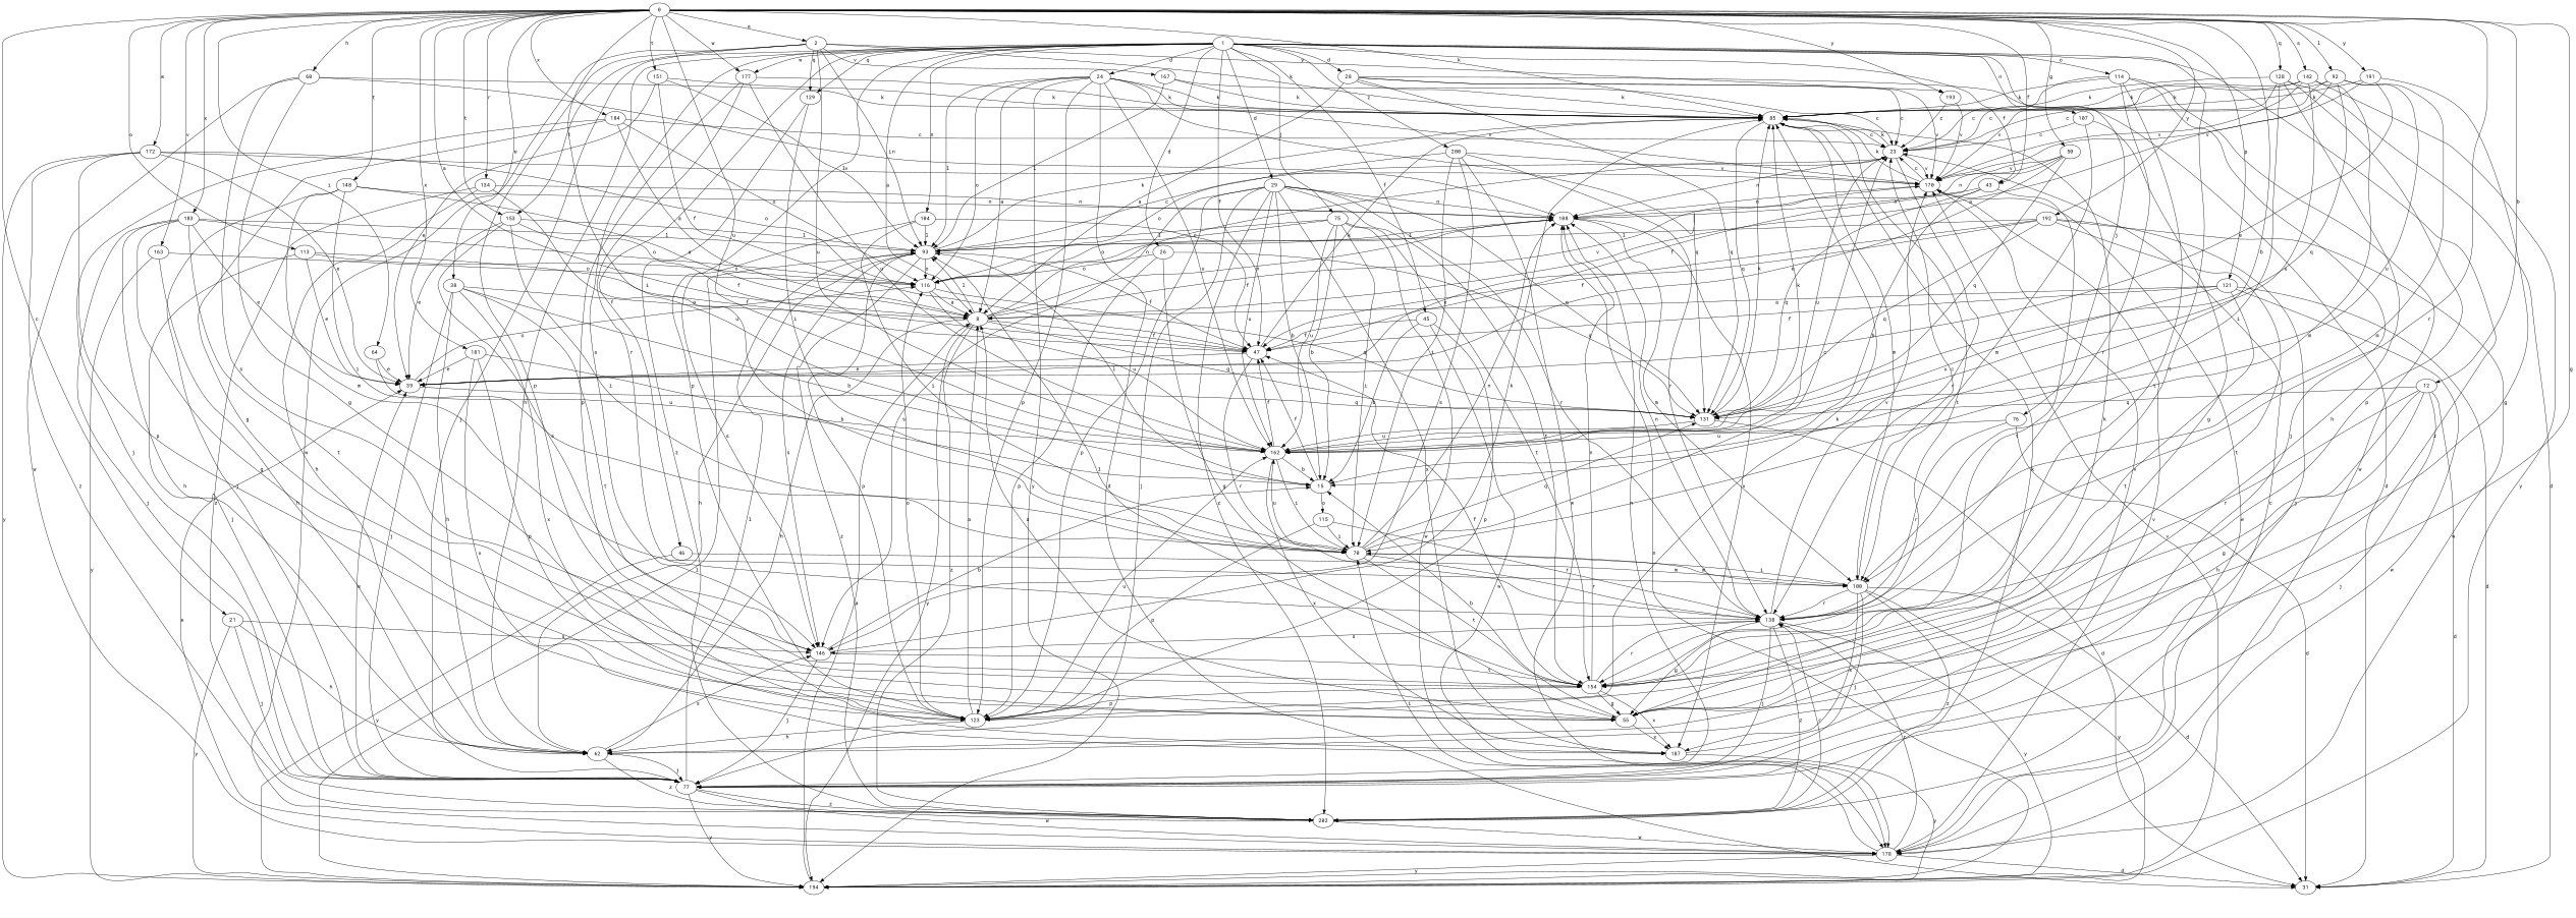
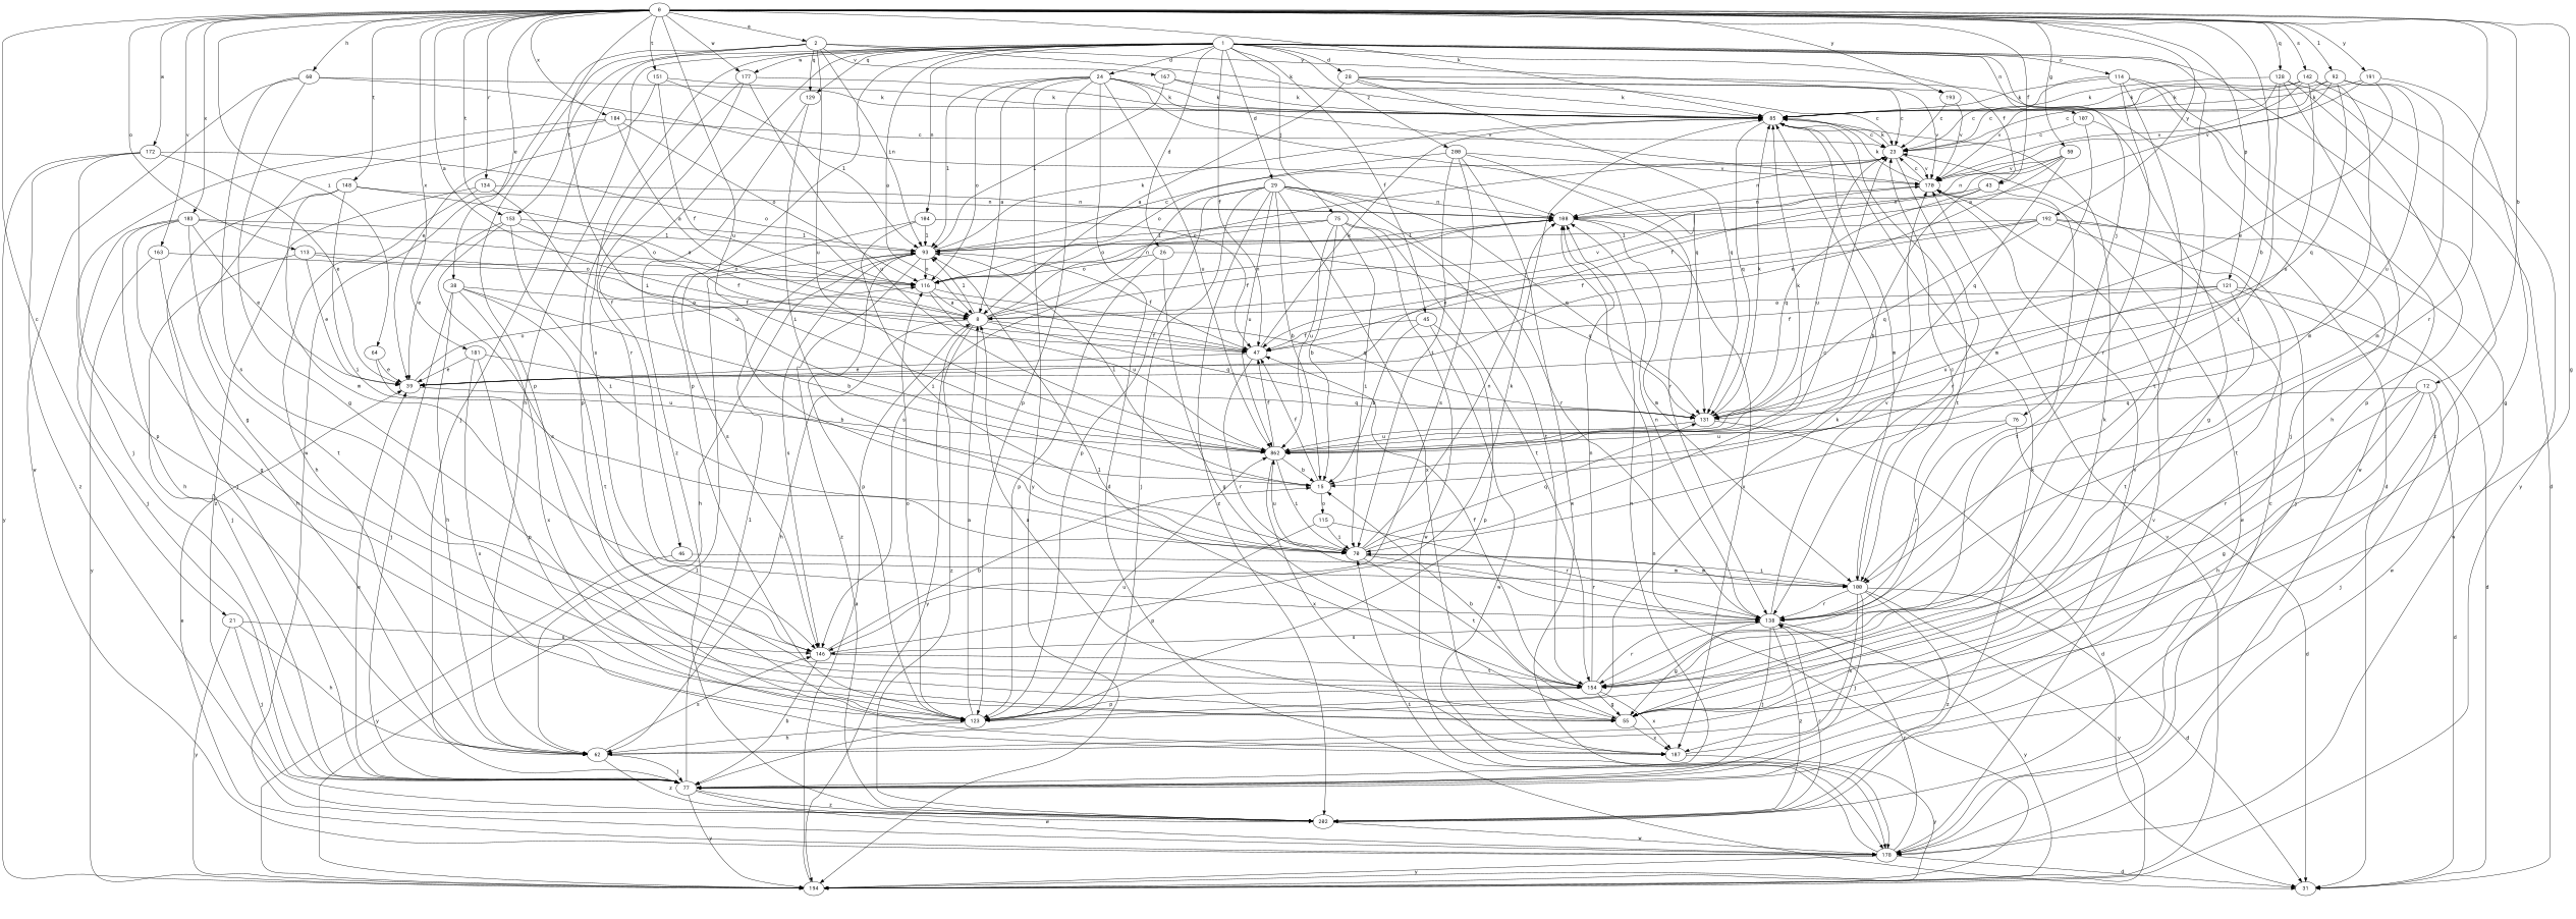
  strict digraph {
    fontname="Roboto Mono"
    node [fontname="Roboto Mono"]
    edge [fontname="Roboto Mono"]
    0
    2
    8
    12
    15
    21
    38
    43
    50
    55
    60
    64
    70
    85
    92
    113
    121
    128
    134
    138
    142
    148
    151
    153
-   162
+   162 [label=862]
    163
    172
    177
    181
    183
    184
    191
    192
    193
    123
    129
    77
    93
    167
    178
    47
    62
    202
    23
    108
    131
    170
    194
    31
    115
    146
    154
    187
    39
    100
    116
    1
    24
    26
    28
    29
    45
    46
    75
    76
    104
    107
    114
    200
    0 -> 2 [label=a]
    0 -> 8 [label=a]
    0 -> 12 [label=b]
    0 -> 15 [label=b]
    0 -> 21 [label=c]
    0 -> 38 [label=e]
    0 -> 43 [label=f]
    0 -> 50 [label=g]
    0 -> 55 [label=g]
    0 -> 60 [label=h]
    0 -> 64 [label=i]
    0 -> 70 [label=i]
    0 -> 85 [label=k]
    0 -> 92 [label=l]
    0 -> 113 [label=o]
    0 -> 121 [label=p]
    0 -> 128 [label=q]
    0 -> 134 [label=r]
    0 -> 138 [label=r]
    0 -> 142 [label=s]
    0 -> 148 [label=t]
    0 -> 151 [label=t]
    0 -> 153 [label=t]
    0 -> 162 [label=u]
    0 -> 163 [label=v]
    0 -> 172 [label=w]
    0 -> 177 [label=w]
    0 -> 181 [label=x]
    0 -> 183 [label=x]
    0 -> 184 [label=x]
    0 -> 191 [label=y]
    0 -> 192 [label=y]
    0 -> 193 [label=y]
    2 -> 85 [label=k]
    2 -> 162 [label=u]
    2 -> 193 [label=y]
    2 -> 123 [label=p]
    2 -> 129 [label=q]
    2 -> 77 [label=j]
    2 -> 93 [label=i]
    2 -> 167 [label=v]
    2 -> 178 [label=w]
    8 -> 93 [label=l]
    8 -> 47 [label=f]
    8 -> 62 [label=h]
    8 -> 202 [label=z]
    8 -> 23 [label=c]
    8 -> 108 [label=n]
    8 -> 131 [label=q]
    8 -> 170 [label=v]
    8 -> 194 [label=y]
    12 -> 55 [label=g]
    12 -> 138 [label=r]
    12 -> 77 [label=j]
    12 -> 62 [label=h]
    12 -> 131 [label=q]
    12 -> 31 [label=d]
    15 -> 93 [label=l]
    15 -> 47 [label=f]
    15 -> 115 [label=o]
    21 -> 77 [label=j]
    21 -> 62 [label=h]
    21 -> 194 [label=y]
    21 -> 146 [label=s]
    38 -> 8 [label=a]
    38 -> 15 [label=b]
    38 -> 77 [label=j]
    38 -> 62 [label=h]
    38 -> 154 [label=t]
    38 -> 187 [label=x]
    43 -> 15 [label=b]
    43 -> 108 [label=n]
    43 -> 131 [label=q]
    43 -> 154 [label=t]
    50 -> 47 [label=f]
    50 -> 108 [label=n]
    50 -> 131 [label=q]
    50 -> 170 [label=v]
    50 -> 39 [label=e]
    55 -> 8 [label=a]
    55 -> 15 [label=b]
    55 -> 85 [label=k]
    55 -> 187 [label=x]
    60 -> 55 [label=g]
    60 -> 85 [label=k]
    60 -> 178 [label=w]
    60 -> 108 [label=n]
    60 -> 146 [label=s]
    64 -> 162 [label=u]
    64 -> 39 [label=e]
    70 -> 138 [label=r]
    70 -> 162 [label=u]
    70 -> 23 [label=c]
    70 -> 108 [label=n]
    70 -> 131 [label=q]
    70 -> 154 [label=t]
    70 -> 100 [label=m]
    85 -> 23 [label=c]
    85 -> 131 [label=q]
    85 -> 154 [label=t]
    85 -> 100 [label=m]
    92 -> 8 [label=a]
    92 -> 85 [label=k]
    92 -> 162 [label=u]
    92 -> 23 [label=c]
    92 -> 131 [label=q]
    92 -> 100 [label=m]
    113 -> 77 [label=j]
    113 -> 47 [label=f]
    113 -> 39 [label=e]
    113 -> 116 [label=o]
    121 -> 8 [label=a]
    121 -> 162 [label=u]
    121 -> 178 [label=w]
    121 -> 47 [label=f]
    121 -> 31 [label=d]
    121 -> 154 [label=t]
    128 -> 70 [label=i]
    128 -> 85 [label=k]
    128 -> 123 [label=p]
    128 -> 62 [label=h]
    128 -> 170 [label=v]
    128 -> 31 [label=d]
    134 -> 162 [label=u]
    134 -> 62 [label=h]
    134 -> 202 [label=z]
    134 -> 108 [label=n]
    138 -> 55 [label=g]
    138 -> 77 [label=j]
    138 -> 202 [label=z]
    138 -> 108 [label=n]
    138 -> 170 [label=v]
    138 -> 194 [label=y]
    138 -> 146 [label=s]
    142 -> 85 [label=k]
    142 -> 162 [label=u]
    142 -> 23 [label=c]
    142 -> 170 [label=v]
    142 -> 194 [label=y]
    142 -> 100 [label=m]
    148 -> 8 [label=a]
    148 -> 70 [label=i]
    148 -> 77 [label=j]
    148 -> 108 [label=n]
    148 -> 100 [label=m]
    151 -> 85 [label=k]
    151 -> 93 [label=l]
    151 -> 47 [label=f]
    151 -> 39 [label=e]
    153 -> 70 [label=i]
    153 -> 93 [label=l]
    153 -> 47 [label=f]
    153 -> 146 [label=s]
    153 -> 39 [label=e]
    162 -> 15 [label=b]
    162 -> 70 [label=i]
    162 -> 85 [label=k]
    162 -> 47 [label=f]
    162 -> 187 [label=x]
    163 -> 62 [label=h]
    163 -> 194 [label=y]
    163 -> 116 [label=o]
    172 -> 123 [label=p]
    172 -> 202 [label=z]
-   172 -> 170 [label=v]
    172 -> 194 [label=y]
    172 -> 39 [label=e]
    172 -> 116 [label=o]
    177 -> 85 [label=k]
    177 -> 138 [label=r]
    177 -> 162 [label=u]
    177 -> 123 [label=p]
    181 -> 15 [label=b]
    181 -> 123 [label=p]
    181 -> 187 [label=x]
    181 -> 39 [label=e]
    183 -> 55 [label=g]
    183 -> 77 [label=j]
    183 -> 93 [label=l]
    183 -> 62 [label=h]
    183 -> 154 [label=t]
    183 -> 39 [label=e]
    183 -> 116 [label=o]
    184 -> 8 [label=a]
    184 -> 55 [label=g]
    184 -> 77 [label=j]
    184 -> 23 [label=c]
    184 -> 116 [label=o]
    191 -> 55 [label=g]
    191 -> 85 [label=k]
    191 -> 170 [label=v]
    191 -> 39 [label=e]
    192 -> 77 [label=j]
    192 -> 93 [label=l]
    192 -> 178 [label=w]
    192 -> 47 [label=f]
    192 -> 131 [label=q]
    192 -> 154 [label=t]
    192 -> 39 [label=e]
    193 -> 23 [label=c]
    193 -> 170 [label=v]
    123 -> 8 [label=a]
    123 -> 85 [label=k]
    123 -> 162 [label=u]
    123 -> 62 [label=h]
    123 -> 116 [label=o]
    129 -> 70 [label=i]
    129 -> 202 [label=z]
    77 -> 93 [label=l]
    77 -> 178 [label=w]
    77 -> 202 [label=z]
    77 -> 108 [label=n]
    77 -> 194 [label=y]
    77 -> 39 [label=e]
    93 -> 85 [label=k]
    93 -> 123 [label=p]
    93 -> 47 [label=f]
    93 -> 62 [label=h]
    93 -> 202 [label=z]
    93 -> 23 [label=c]
    93 -> 146 [label=s]
    93 -> 116 [label=o]
    167 -> 85 [label=k]
    167 -> 93 [label=l]
    167 -> 23 [label=c]
    178 -> 70 [label=i]
    178 -> 138 [label=r]
    178 -> 23 [label=c]
    178 -> 170 [label=v]
    178 -> 194 [label=y]
    178 -> 31 [label=d]
    178 -> 39 [label=e]
    47 -> 85 [label=k]
    47 -> 138 [label=r]
    47 -> 39 [label=e]
    62 -> 77 [label=j]
    62 -> 202 [label=z]
    62 -> 146 [label=s]
    202 -> 85 [label=k]
    202 -> 138 [label=r]
    202 -> 178 [label=w]
    23 -> 85 [label=k]
    23 -> 138 [label=r]
    23 -> 162 [label=u]
    23 -> 108 [label=n]
    23 -> 170 [label=v]
    108 -> 93 [label=l]
    108 -> 187 [label=x]
    108 -> 100 [label=m]
    131 -> 85 [label=k]
    131 -> 162 [label=u]
    131 -> 31 [label=d]
    170 -> 85 [label=k]
    170 -> 178 [label=w]
    170 -> 23 [label=c]
    170 -> 108 [label=n]
    194 -> 8 [label=a]
    194 -> 93 [label=l]
    194 -> 108 [label=n]
    194 -> 170 [label=v]
    115 -> 70 [label=i]
    115 -> 138 [label=r]
    115 -> 123 [label=p]
    146 -> 15 [label=b]
    146 -> 85 [label=k]
-   146 -> 77 [label=j]
+   146 -> 77 [label=b]
    146 -> 154 [label=t]
    154 -> 55 [label=g]
    154 -> 138 [label=r]
    154 -> 123 [label=p]
    154 -> 93 [label=l]
    154 -> 47 [label=f]
    154 -> 108 [label=n]
    154 -> 187 [label=x]
    187 -> 170 [label=v]
    187 -> 194 [label=y]
    39 -> 131 [label=q]
    39 -> 116 [label=o]
    100 -> 70 [label=i]
    100 -> 138 [label=r]
    100 -> 77 [label=j]
    100 -> 202 [label=z]
    100 -> 23 [label=c]
    100 -> 194 [label=y]
    100 -> 31 [label=d]
    100 -> 187 [label=x]
    116 -> 8 [label=a]
    116 -> 162 [label=u]
    116 -> 108 [label=n]
    116 -> 131 [label=q]
    1 -> 8 [label=a]
    1 -> 43 [label=f]
    1 -> 153 [label=t]
    1 -> 177 [label=w]
    1 -> 123 [label=p]
    1 -> 129 [label=q]
    1 -> 47 [label=f]
    1 -> 62 [label=h]
    1 -> 202 [label=z]
    1 -> 146 [label=s]
    1 -> 154 [label=t]
    1 -> 24 [label=d]
    1 -> 26 [label=d]
    1 -> 28 [label=d]
    1 -> 29 [label=d]
    1 -> 45 [label=f]
    1 -> 46 [label=f]
    1 -> 75 [label=j]
    1 -> 76 [label=j]
    1 -> 104 [label=n]
    1 -> 107 [label=n]
    1 -> 114 [label=o]
    1 -> 200 [label=z]
    24 -> 8 [label=a]
    24 -> 85 [label=k]
    24 -> 162 [label=u]
    24 -> 123 [label=p]
    24 -> 93 [label=l]
    24 -> 131 [label=q]
    24 -> 170 [label=v]
    24 -> 194 [label=y]
    24 -> 31 [label=d]
    24 -> 116 [label=o]
    26 -> 55 [label=g]
    26 -> 123 [label=p]
    26 -> 131 [label=q]
    26 -> 116 [label=o]
    28 -> 8 [label=a]
    28 -> 85 [label=k]
    28 -> 23 [label=c]
    28 -> 131 [label=q]
    28 -> 170 [label=v]
    28 -> 31 [label=d]
    29 -> 15 [label=b]
    29 -> 138 [label=r]
    29 -> 162 [label=u]
    29 -> 123 [label=p]
    29 -> 77 [label=j]
    29 -> 202 [label=z]
    29 -> 108 [label=n]
    29 -> 131 [label=q]
    29 -> 146 [label=s]
    29 -> 154 [label=t]
    29 -> 187 [label=x]
    45 -> 15 [label=b]
    45 -> 123 [label=p]
    45 -> 178 [label=w]
    45 -> 47 [label=f]
    46 -> 194 [label=y]
    46 -> 100 [label=m]
    75 -> 15 [label=b]
    75 -> 70 [label=i]
    75 -> 162 [label=u]
    75 -> 93 [label=l]
    75 -> 178 [label=w]
    75 -> 154 [label=t]
    75 -> 116 [label=o]
    76 -> 138 [label=r]
    76 -> 162 [label=u]
    76 -> 31 [label=d]
    104 -> 70 [label=i]
    104 -> 93 [label=l]
    104 -> 47 [label=f]
    104 -> 146 [label=s]
    107 -> 55 [label=g]
    107 -> 23 [label=c]
    107 -> 100 [label=m]
    114 -> 85 [label=k]
    114 -> 138 [label=r]
    114 -> 77 [label=j]
    114 -> 178 [label=w]
    114 -> 23 [label=c]
    114 -> 154 [label=t]
    200 -> 70 [label=i]
    200 -> 138 [label=r]
    200 -> 178 [label=w]
    200 -> 170 [label=v]
    200 -> 146 [label=s]
    200 -> 116 [label=o]
  }
